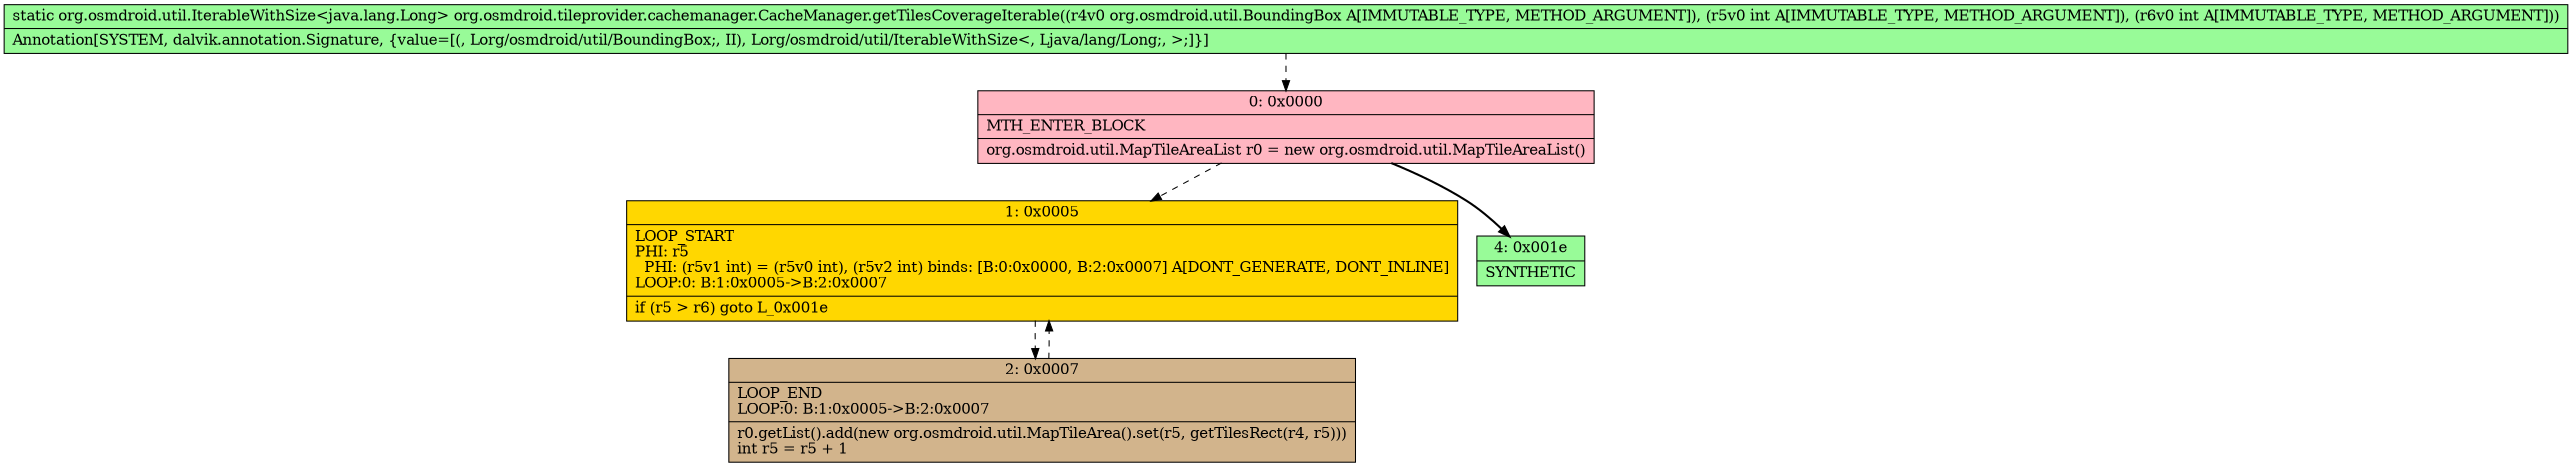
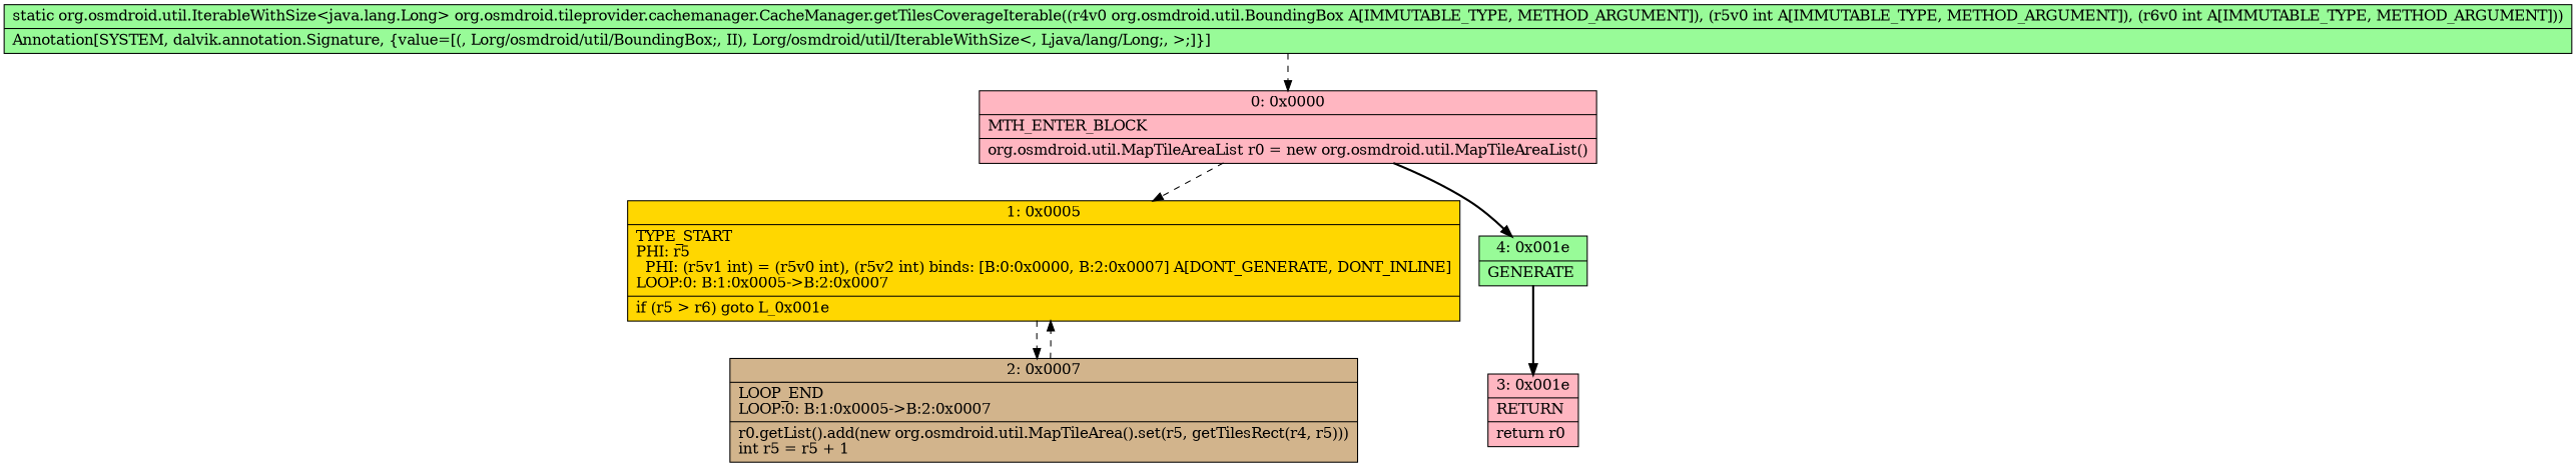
  digraph {
    node [fillcolor=lightpink shape=record style=filled]
    edge [style=dashed]
    n1 [label="{0\:\ 0x0000|MTH_ENTER_BLOCK\l|org.osmdroid.util.MapTileAreaList r0 = new org.osmdroid.util.MapTileAreaList()\l}"]
-   n2 [fillcolor=gold label="{1\:\ 0x0005|LOOP_START\lPHI: r5 \l  PHI: (r5v1 int) = (r5v0 int), (r5v2 int) binds: [B:0:0x0000, B:2:0x0007] A[DONT_GENERATE, DONT_INLINE]\lLOOP:0: B:1:0x0005\-\>B:2:0x0007\l|if (r5 \> r6) goto L_0x001e\l}"]
-   n3 [fillcolor=palegreen label="{4\:\ 0x001e|SYNTHETIC\l}"]
+   n2 [fillcolor=gold label="{1\:\ 0x0005|TYPE_START\lPHI: r5 \l  PHI: (r5v1 int) = (r5v0 int), (r5v2 int) binds: [B:0:0x0000, B:2:0x0007] A[DONT_GENERATE, DONT_INLINE]\lLOOP:0: B:1:0x0005\-\>B:2:0x0007\l|if (r5 \> r6) goto L_0x001e\l}"]
+   n3 [fillcolor=palegreen label="{4\:\ 0x001e|GENERATE\l}"]
    n4 [fillcolor=tan label="{2\:\ 0x0007|LOOP_END\lLOOP:0: B:1:0x0005\-\>B:2:0x0007\l|r0.getList().add(new org.osmdroid.util.MapTileArea().set(r5, getTilesRect(r4, r5)))\lint r5 = r5 + 1\l}"]
+   n5 [label="{3\:\ 0x001e|RETURN\l|return r0\l}"]
    n6 [fillcolor=palegreen label="{static org.osmdroid.util.IterableWithSize\<java.lang.Long\> org.osmdroid.tileprovider.cachemanager.CacheManager.getTilesCoverageIterable((r4v0 org.osmdroid.util.BoundingBox A[IMMUTABLE_TYPE, METHOD_ARGUMENT]), (r5v0 int A[IMMUTABLE_TYPE, METHOD_ARGUMENT]), (r6v0 int A[IMMUTABLE_TYPE, METHOD_ARGUMENT]))  | Annotation[SYSTEM, dalvik.annotation.Signature, \{value=[(, Lorg\/osmdroid\/util\/BoundingBox;, II), Lorg\/osmdroid\/util\/IterableWithSize\<, Ljava\/lang\/Long;, \>;]\}]\l}"]
    n1 -> n2
    n1 -> n3 [style=bold]
    n2 -> n4
+   n3 -> n5 [style=bold]
    n4 -> n2
    n6 -> n1
  }
